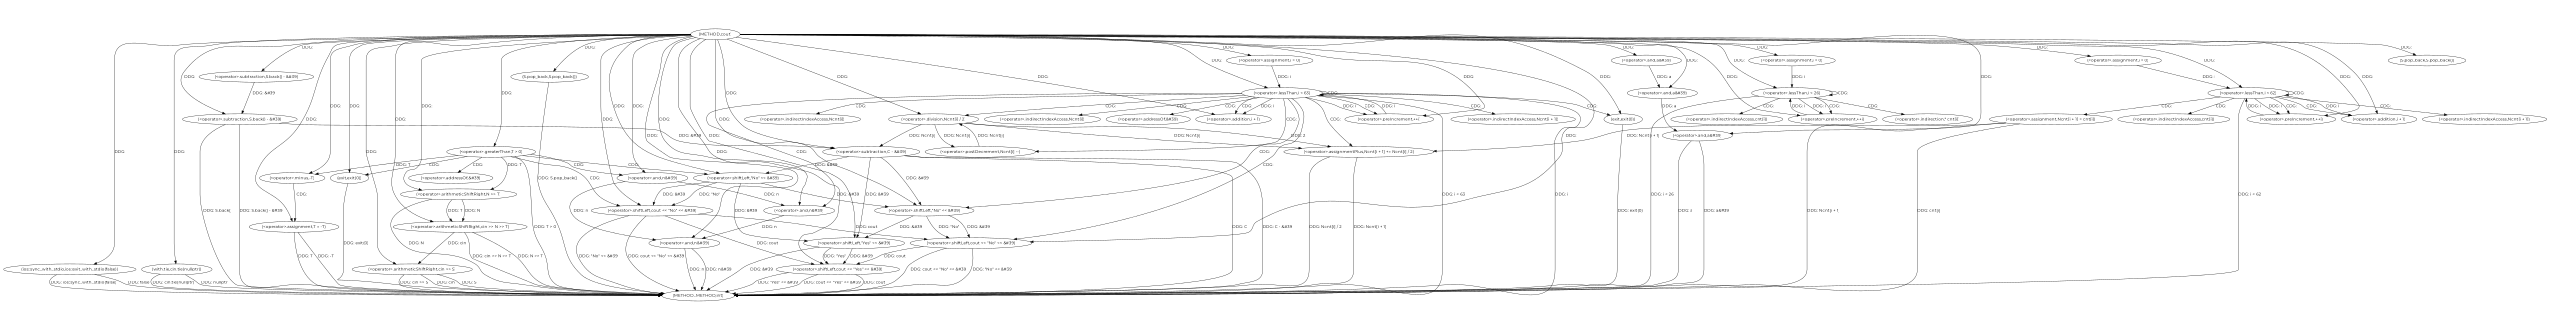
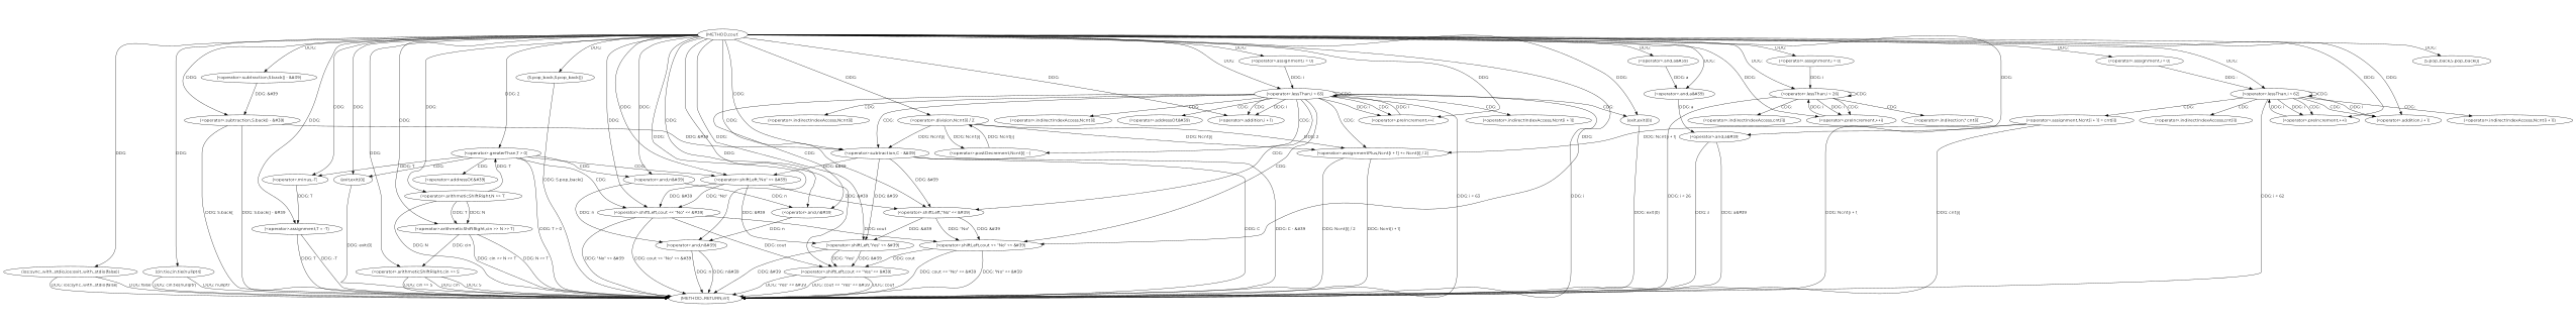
  digraph {
    fontname=Montserrat
    node [fontname=Montserrat]
    edge [fontname=Montserrat]
    n1 [label="(METHOD,cout)"]
    n2 [label="(ios::sync_with_stdio,ios::exit_with_stdio(false))"]
-   n3 [label="(with.tie,cin.tie(nullptr))"]
+   n3 [label="(cin.tie,cin.tie(nullptr))"]
    n4 [label="(<operator>.arithmeticShiftRight,cin >> N >> T)"]
    n5 [label="(<operator>.arithmeticShiftRight,cin >> S)"]
    n6 [label="(<operator>.subtraction,S.back() - &#39)"]
    n7 [label="(<operator>.and,a&#39)"]
    n8 [label="(S.pop_back,S.pop_back())"]
    n9 [label="(<operator>.subtraction,S.back() - &#39)"]
    n10 [label="(<operator>.and,a&#39)"]
    n11 [label="(S.pop_back,S.pop_back())"]
    n12 [label="(<operator>.assignment,T = -T)"]
    n13 [label="(<operator>.shiftLeft,cout << \"Yes\" << &#39)"]
    n14 [label="(<operator>.and,n&#39)"]
    n15 [label="(<operator>.subtraction,C - &#39)"]
    n16 [label="(<operator>.and,a&#39)"]
    n17 [label="(<operator>.assignment,i = 0)"]
    n18 [label="(<operator>.lessThan,i < 26)"]
    n19 [label="(<operator>.preIncrement,++i)"]
    n20 [label="(<operator>.greaterThan,T > 0)"]
    n21 [label="(<operator>.assignment,i = 0)"]
    n22 [label="(<operator>.lessThan,i < 62)"]
    n23 [label="(<operator>.preIncrement,++i)"]
    n24 [label="(<operator>.assignment,i = 0)"]
    n25 [label="(<operator>.lessThan,i < 63)"]
    n26 [label="(<operator>.preIncrement,++i)"]
    n27 [label="(<operator>.arithmeticShiftRight,N >> T)"]
    n28 [label="(<operator>.shiftLeft,cout << \"No\" << &#39)"]
    n29 [label="(<operator>.and,n&#39)"]
    n30 [label="(exit,exit(0))"]
    n31 [label="(<operator>.minus,-T)"]
    n32 [label="(<operator>.shiftLeft,\"Yes\" << &#39)"]
    n33 [label="(<operator>.shiftLeft,cout << \"No\" << &#39)"]
    n34 [label="(<operator>.and,n&#39)"]
    n35 [label="(exit,exit(0))"]
    n36 [label="(<operator>.shiftLeft,\"No\" << &#39)"]
    n37 [label="(<operator>.division,Ncnt[i] / 2)"]
    n38 [label="(<operator>.addition,i + 1)"]
    n39 [label="(<operator>.shiftLeft,\"No\" << &#39)"]
    n40 [label="(<operator>.addition,i + 1)"]
-   n41 [label="(METHOD_METHOD,int)"]
+   n41 [label="(METHOD_RETURN,int)"]
    n42 [label="(<operator>.indirection,* cnt[i])"]
    n43 [label="(<operator>.indirectIndexAccess,cnt[i])"]
    n44 [label="(<operator>.addressOf,&#39)"]
    n45 [label="(<operator>.assignment,Ncnt[i + 1] = cnt[i])"]
    n46 [label="(<operator>.indirectIndexAccess,Ncnt[i + 1])"]
    n47 [label="(<operator>.indirectIndexAccess,cnt[i])"]
    n48 [label="(<operator>.assignmentPlus,Ncnt[i + 1] += Ncnt[i] / 2)"]
    n49 [label="(<operator>.postDecrement,Ncnt[i] --)"]
    n50 [label="(<operator>.indirectIndexAccess,Ncnt[i + 1])"]
    n51 [label="(<operator>.indirectIndexAccess,Ncnt[i])"]
    n52 [label="(<operator>.indirectIndexAccess,Ncnt[i])"]
    n53 [label="(<operator>.addressOf,&#39)"]
    n1 -> n2 [label="DDG: "]
    n1 -> n3 [label="DDG: "]
    n1 -> n4 [label="DDG: "]
    n1 -> n5 [label="DDG: "]
    n1 -> n6 [label="DDG: "]
    n1 -> n7 [label="DDG: "]
    n1 -> n8 [label="DDG: "]
    n1 -> n9 [label="DDG: "]
    n1 -> n10 [label="DDG: "]
    n1 -> n11 [label="DDG: "]
    n1 -> n12 [label="DDG: "]
    n1 -> n13 [label="DDG: "]
    n1 -> n14 [label="DDG: "]
    n1 -> n15 [label="DDG: "]
    n1 -> n16 [label="DDG: "]
    n1 -> n17 [label="DDG: "]
    n1 -> n18 [label="DDG: "]
    n1 -> n19 [label="DDG: "]
-   n1 -> n20 [label="DDG: "]
+   n1 -> n20 [label="DDG: 2"]
    n1 -> n21 [label="DDG: "]
    n1 -> n22 [label="DDG: "]
    n1 -> n23 [label="DDG: "]
    n1 -> n24 [label="DDG: "]
    n1 -> n25 [label="DDG: "]
    n1 -> n26 [label="DDG: "]
    n1 -> n27 [label="DDG: "]
    n1 -> n28 [label="DDG: "]
    n1 -> n29 [label="DDG: "]
    n1 -> n30 [label="DDG: "]
    n1 -> n31 [label="DDG: "]
    n1 -> n32 [label="DDG: "]
    n1 -> n33 [label="DDG: "]
    n1 -> n34 [label="DDG: "]
    n1 -> n35 [label="DDG: "]
    n1 -> n36 [label="DDG: "]
    n1 -> n37 [label="DDG: "]
    n1 -> n38 [label="DDG: "]
    n1 -> n39 [label="DDG: "]
    n1 -> n40 [label="DDG: "]
    n2 -> n41 [label="DDG: ios::sync_with_stdio(false)"]
    n2 -> n41 [label="DDG: false"]
    n3 -> n41 [label="DDG: cin.tie(nullptr)"]
    n3 -> n41 [label="DDG: nullptr"]
    n4 -> n5 [label="DDG: cin"]
    n4 -> n41 [label="DDG: N >> T"]
    n4 -> n41 [label="DDG: cin >> N >> T"]
    n5 -> n41 [label="DDG: cin"]
    n5 -> n41 [label="DDG: S"]
    n5 -> n41 [label="DDG: cin >> S"]
    n6 -> n9 [label="DDG: &#39"]
    n7 -> n10 [label="DDG: a"]
    n9 -> n15 [label="DDG: &#39"]
    n9 -> n41 [label="DDG: S.back()"]
    n9 -> n41 [label="DDG: S.back() - &#39"]
    n10 -> n16 [label="DDG: a"]
    n11 -> n41 [label="DDG: S.pop_back()"]
    n12 -> n41 [label="DDG: T"]
    n12 -> n41 [label="DDG: -T"]
    n13 -> n41 [label="DDG: cout"]
    n13 -> n41 [label="DDG: \"Yes\" << &#39"]
    n13 -> n41 [label="DDG: cout << \"Yes\" << &#39"]
    n14 -> n41 [label="DDG: n"]
    n14 -> n41 [label="DDG: n&#39"]
    n15 -> n32 [label="DDG: &#39"]
    n15 -> n36 [label="DDG: &#39"]
    n15 -> n39 [label="DDG: &#39"]
    n15 -> n41 [label="DDG: C - &#39"]
    n15 -> n41 [label="DDG: C"]
    n16 -> n41 [label="DDG: a"]
    n16 -> n41 [label="DDG: a&#39"]
    n17 -> n18 [label="DDG: i"]
    n18 -> n18 [label="CDG: "]
    n18 -> n19 [label="DDG: i"]
    n18 -> n19 [label="CDG: "]
    n18 -> n41 [label="DDG: i < 26"]
    n18 -> n42 [label="CDG: "]
    n18 -> n43 [label="CDG: "]
    n19 -> n18 [label="DDG: i"]
    n20 -> n28 [label="CDG: "]
    n20 -> n29 [label="CDG: "]
    n20 -> n30 [label="CDG: "]
    n20 -> n31 [label="DDG: T"]
    n20 -> n36 [label="CDG: "]
    n20 -> n41 [label="DDG: T > 0"]
    n20 -> n44 [label="CDG: "]
    n21 -> n22 [label="DDG: i"]
    n22 -> n22 [label="CDG: "]
    n22 -> n23 [label="DDG: i"]
    n22 -> n23 [label="CDG: "]
    n22 -> n38 [label="DDG: i"]
    n22 -> n38 [label="CDG: "]
    n22 -> n41 [label="DDG: i < 62"]
    n22 -> n45 [label="CDG: "]
    n22 -> n46 [label="CDG: "]
    n22 -> n47 [label="CDG: "]
    n23 -> n22 [label="DDG: i"]
    n24 -> n25 [label="DDG: i"]
    n25 -> n25 [label="CDG: "]
    n25 -> n26 [label="DDG: i"]
    n25 -> n26 [label="CDG: "]
    n25 -> n33 [label="CDG: "]
    n25 -> n34 [label="CDG: "]
    n25 -> n35 [label="CDG: "]
-   n25 -> n37 [label="CDG: "]
+   n25 -> n15 [label="CDG: "]
    n25 -> n39 [label="CDG: "]
    n25 -> n40 [label="DDG: i"]
    n25 -> n40 [label="CDG: "]
    n25 -> n41 [label="DDG: i"]
    n25 -> n41 [label="DDG: i < 63"]
    n25 -> n48 [label="CDG: "]
    n25 -> n49 [label="CDG: "]
    n25 -> n50 [label="CDG: "]
    n25 -> n51 [label="CDG: "]
    n25 -> n52 [label="CDG: "]
    n25 -> n53 [label="CDG: "]
    n26 -> n25 [label="DDG: i"]
    n27 -> n4 [label="DDG: N"]
    n27 -> n4 [label="DDG: T"]
-   n20 -> n27 [label="DDG: T"]
+   n27 -> n20 [label="DDG: T"]
    n27 -> n41 [label="DDG: N"]
    n28 -> n13 [label="DDG: cout"]
    n28 -> n33 [label="DDG: cout"]
    n28 -> n41 [label="DDG: \"No\" << &#39"]
    n28 -> n41 [label="DDG: cout << \"No\" << &#39"]
    n29 -> n14 [label="DDG: n"]
    n29 -> n34 [label="DDG: n"]
    n30 -> n41 [label="DDG: exit(0)"]
-   n31 -> n12 [label="CDG: "]
+   n31 -> n12 [label="DDG: T"]
    n32 -> n13 [label="DDG: &#39"]
    n32 -> n13 [label="DDG: \"Yes\""]
    n32 -> n41 [label="DDG: &#39"]
    n33 -> n13 [label="DDG: cout"]
    n33 -> n41 [label="DDG: \"No\" << &#39"]
    n33 -> n41 [label="DDG: cout << \"No\" << &#39"]
    n34 -> n14 [label="DDG: n"]
    n35 -> n41 [label="DDG: exit(0)"]
    n36 -> n28 [label="DDG: &#39"]
    n36 -> n28 [label="DDG: \"No\""]
    n36 -> n32 [label="DDG: &#39"]
    n36 -> n39 [label="DDG: &#39"]
    n37 -> n15 [label="DDG: Ncnt[i]"]
    n37 -> n48 [label="DDG: Ncnt[i]"]
    n37 -> n48 [label="DDG: 2"]
    n37 -> n49 [label="DDG: Ncnt[i]"]
    n39 -> n32 [label="DDG: &#39"]
    n39 -> n33 [label="DDG: \"No\""]
    n39 -> n33 [label="DDG: &#39"]
    n45 -> n41 [label="DDG: Ncnt[i + 1]"]
    n45 -> n41 [label="DDG: cnt[i]"]
    n45 -> n48 [label="DDG: Ncnt[i + 1]"]
    n48 -> n41 [label="DDG: Ncnt[i + 1]"]
    n48 -> n41 [label="DDG: Ncnt[i] / 2"]
    n49 -> n37 [label="DDG: Ncnt[i]"]
  }
